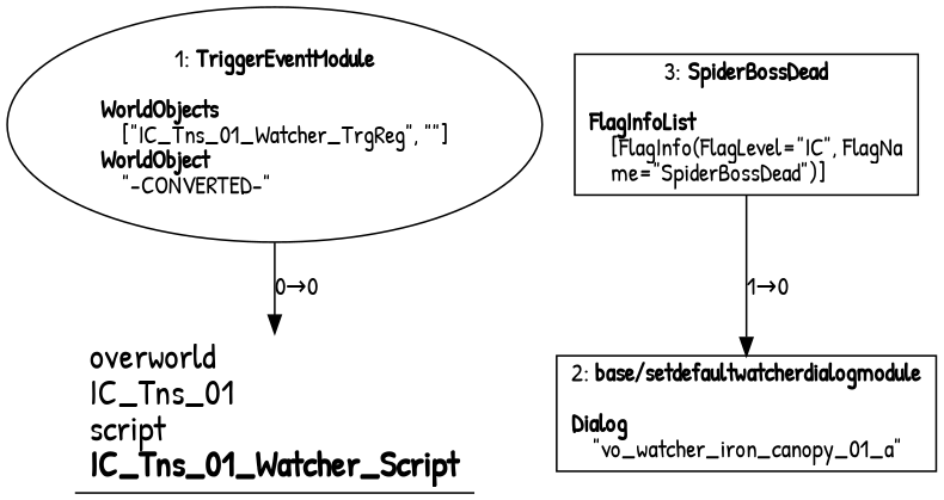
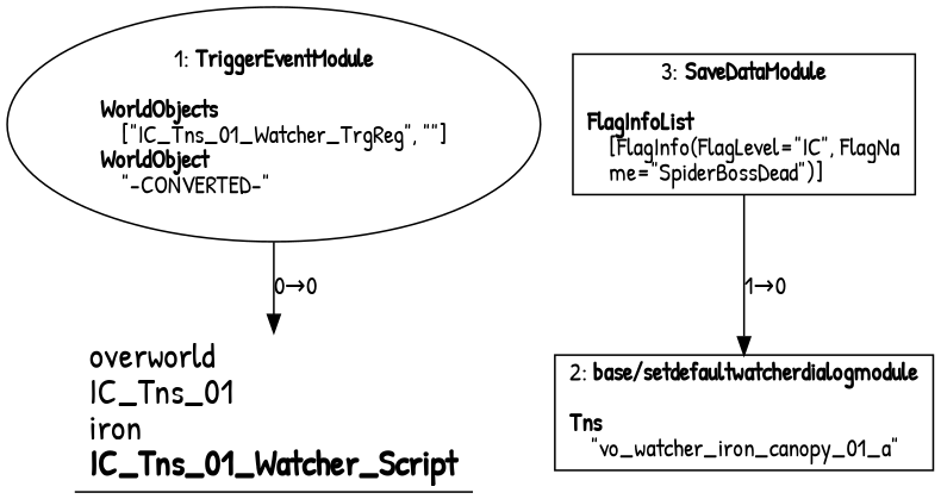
  digraph {
    fontname="Patrick Hand"
    splines=spline
    node [fontname="Patrick Hand" shape=box]
    edge [fontname="Patrick Hand"]
    n1 [label=<1: <b>TriggerEventModule</b><br/><br/><b>WorldObjects</b><br align="left"/>    [&quot;IC_Tns_01_Watcher_TrgReg&quot;, &quot;&quot;]<br align="left"/><b>WorldObject</b><br align="left"/>    &quot;-CONVERTED-&quot;<br align="left"/>> shape=oval]
-   n2 [label=<<font point-size="20">overworld<br align="left"/>IC_Tns_01<br align="left"/>script<br align="left"/><b>IC_Tns_01_Watcher_Script</b><br align="left"/></font>> shape=underline]
-   n3 [label=<3: <b>SpiderBossDead</b><br/><br/><b>FlagInfoList</b><br align="left"/>    [FlagInfo(FlagLevel=&quot;IC&quot;, FlagNa<br align="left"/>    me=&quot;SpiderBossDead&quot;)]<br align="left"/>>]
-   n4 [label=<2: <b>base/setdefaultwatcherdialogmodule</b><br/><br/><b>Dialog</b><br align="left"/>    &quot;vo_watcher_iron_canopy_01_a&quot;<br align="left"/>>]
+   n2 [label=<<font point-size="20">overworld<br align="left"/>IC_Tns_01<br align="left"/>iron<br align="left"/><b>IC_Tns_01_Watcher_Script</b><br align="left"/></font>> shape=underline]
+   n3 [label=<3: <b>SaveDataModule</b><br/><br/><b>FlagInfoList</b><br align="left"/>    [FlagInfo(FlagLevel=&quot;IC&quot;, FlagNa<br align="left"/>    me=&quot;SpiderBossDead&quot;)]<br align="left"/>>]
+   n4 [label=<2: <b>base/setdefaultwatcherdialogmodule</b><br/><br/><b>Tns</b><br align="left"/>    &quot;vo_watcher_iron_canopy_01_a&quot;<br align="left"/>>]
    n1 -> n2 [label="0→0"]
    n3 -> n4 [label="1→0"]
  }
